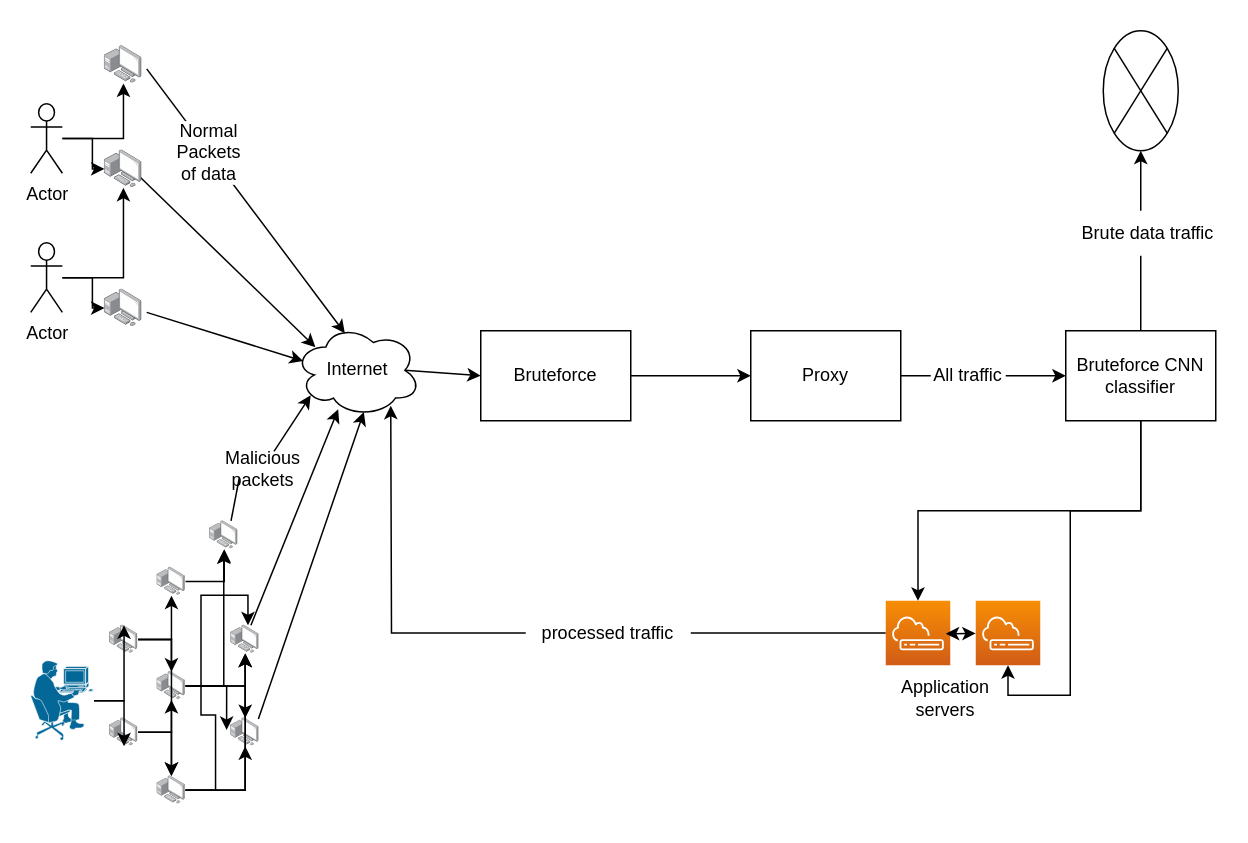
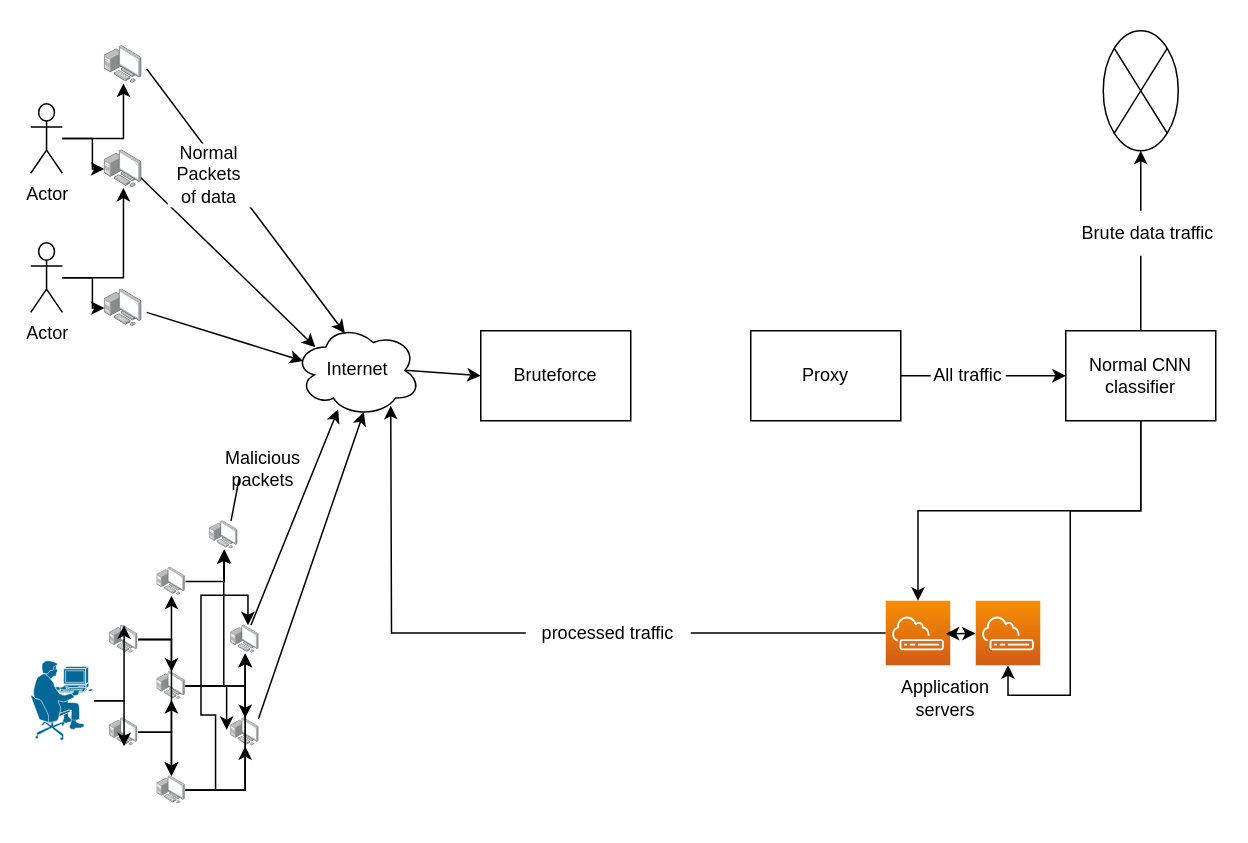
  <mxCell id="0" />
  <mxCell id="1" parent="0" />
  <mxCell id="2" value="" style="group" vertex="1" connectable="0" parent="1"><mxGeometry x="20" y="30" width="260" height="510" as="geometry" /></mxCell>
  <mxCell id="3" value="Internet" style="ellipse;shape=cloud;whiteSpace=wrap;html=1;" vertex="1" parent="2"><mxGeometry x="175.676" y="185.455" width="84.324" height="61.818" as="geometry" /></mxCell>
  <mxCell id="4" value="" style="group" vertex="1" connectable="0" parent="2"><mxGeometry width="175.676" height="510" as="geometry" /></mxCell>
  <mxCell id="5" value="Actor" style="shape=umlActor;verticalLabelPosition=bottom;verticalAlign=top;html=1;" vertex="1" parent="4"><mxGeometry y="38.636" width="21.081" height="46.364" as="geometry" /></mxCell>
  <mxCell id="6" value="Actor" style="shape=umlActor;verticalLabelPosition=bottom;verticalAlign=top;html=1;" vertex="1" parent="4"><mxGeometry y="131.364" width="21.081" height="46.364" as="geometry" /></mxCell>
  <mxCell id="7" value="" style="points=[];aspect=fixed;html=1;align=center;shadow=0;dashed=0;image;image=img/lib/allied_telesis/computer_and_terminals/Personal_Computer_with_Server.svg;" vertex="1" parent="4"><mxGeometry x="49.189" width="25.149" height="25.149" as="geometry" /></mxCell>
  <mxCell id="8" style="edgeStyle=orthogonalEdgeStyle;rounded=0;orthogonalLoop=1;jettySize=auto;html=1;" edge="1" parent="4" source="5" target="7"><mxGeometry relative="1" as="geometry" /></mxCell>
  <mxCell id="9" value="" style="points=[];aspect=fixed;html=1;align=center;shadow=0;dashed=0;image;image=img/lib/allied_telesis/computer_and_terminals/Personal_Computer_with_Server.svg;" vertex="1" parent="4"><mxGeometry x="49.189" y="162.273" width="25.149" height="25.149" as="geometry" /></mxCell>
  <mxCell id="10" style="edgeStyle=orthogonalEdgeStyle;rounded=0;orthogonalLoop=1;jettySize=auto;html=1;" edge="1" parent="4" source="6" target="9"><mxGeometry relative="1" as="geometry" /></mxCell>
  <mxCell id="11" value="" style="shape=mxgraph.cisco.people.pc_man;html=1;pointerEvents=1;dashed=0;fillColor=#036897;strokeColor=#ffffff;strokeWidth=2;verticalLabelPosition=bottom;verticalAlign=top;align=center;outlineConnect=0;" vertex="1" parent="4"><mxGeometry y="409.545" width="42.162" height="54.091" as="geometry" /></mxCell>
  <mxCell id="12" value="" style="points=[];aspect=fixed;html=1;align=center;shadow=0;dashed=0;image;image=img/lib/allied_telesis/computer_and_terminals/Personal_Computer_with_Server.svg;" vertex="1" parent="4"><mxGeometry x="52.703" y="386.364" width="18.862" height="18.862" as="geometry" /></mxCell>
  <mxCell id="13" style="edgeStyle=orthogonalEdgeStyle;rounded=0;orthogonalLoop=1;jettySize=auto;html=1;" edge="1" parent="4" source="11" target="12"><mxGeometry relative="1" as="geometry" /></mxCell>
  <mxCell id="14" value="" style="points=[];aspect=fixed;html=1;align=center;shadow=0;dashed=0;image;image=img/lib/allied_telesis/computer_and_terminals/Personal_Computer_with_Server.svg;" vertex="1" parent="4"><mxGeometry x="52.703" y="448.182" width="18.862" height="18.862" as="geometry" /></mxCell>
  <mxCell id="15" style="edgeStyle=orthogonalEdgeStyle;rounded=0;orthogonalLoop=1;jettySize=auto;html=1;" edge="1" parent="4" source="11" target="14"><mxGeometry relative="1" as="geometry" /></mxCell>
  <mxCell id="16" value="" style="points=[];aspect=fixed;html=1;align=center;shadow=0;dashed=0;image;image=img/lib/allied_telesis/computer_and_terminals/Personal_Computer_with_Server.svg;" vertex="1" parent="4"><mxGeometry x="84.324" y="347.727" width="18.862" height="18.862" as="geometry" /></mxCell>
  <mxCell id="17" style="edgeStyle=orthogonalEdgeStyle;rounded=0;orthogonalLoop=1;jettySize=auto;html=1;" edge="1" parent="4" source="12" target="16"><mxGeometry relative="1" as="geometry" /></mxCell>
  <mxCell id="18" value="" style="points=[];aspect=fixed;html=1;align=center;shadow=0;dashed=0;image;image=img/lib/allied_telesis/computer_and_terminals/Personal_Computer_with_Server.svg;" vertex="1" parent="4"><mxGeometry x="84.324" y="417.273" width="18.862" height="18.862" as="geometry" /></mxCell>
  <mxCell id="19" style="edgeStyle=orthogonalEdgeStyle;rounded=0;orthogonalLoop=1;jettySize=auto;html=1;" edge="1" parent="4" source="12" target="18"><mxGeometry relative="1" as="geometry" /></mxCell>
  <mxCell id="20" style="edgeStyle=orthogonalEdgeStyle;rounded=0;orthogonalLoop=1;jettySize=auto;html=1;" edge="1" parent="4" source="14" target="18"><mxGeometry relative="1" as="geometry" /></mxCell>
  <mxCell id="21" value="" style="points=[];aspect=fixed;html=1;align=center;shadow=0;dashed=0;image;image=img/lib/allied_telesis/computer_and_terminals/Personal_Computer_with_Server.svg;" vertex="1" parent="4"><mxGeometry x="84.324" y="486.818" width="18.862" height="18.862" as="geometry" /></mxCell>
  <mxCell id="22" style="edgeStyle=orthogonalEdgeStyle;rounded=0;orthogonalLoop=1;jettySize=auto;html=1;" edge="1" parent="4" source="12" target="21"><mxGeometry relative="1" as="geometry" /></mxCell>
  <mxCell id="23" style="edgeStyle=orthogonalEdgeStyle;rounded=0;orthogonalLoop=1;jettySize=auto;html=1;" edge="1" parent="4" source="14" target="21"><mxGeometry relative="1" as="geometry" /></mxCell>
  <mxCell id="24" value="" style="points=[];aspect=fixed;html=1;align=center;shadow=0;dashed=0;image;image=img/lib/allied_telesis/computer_and_terminals/Personal_Computer_with_Server.svg;" vertex="1" parent="4"><mxGeometry x="133.514" y="448.182" width="18.862" height="18.862" as="geometry" /></mxCell>
  <mxCell id="25" style="edgeStyle=orthogonalEdgeStyle;rounded=0;orthogonalLoop=1;jettySize=auto;html=1;" edge="1" parent="4" source="18" target="24"><mxGeometry relative="1" as="geometry" /></mxCell>
  <mxCell id="26" style="edgeStyle=orthogonalEdgeStyle;rounded=0;orthogonalLoop=1;jettySize=auto;html=1;entryX=-0.156;entryY=0.422;entryDx=0;entryDy=0;entryPerimeter=0;" edge="1" parent="4" source="18" target="24"><mxGeometry relative="1" as="geometry" /></mxCell>
  <mxCell id="27" style="edgeStyle=orthogonalEdgeStyle;rounded=0;orthogonalLoop=1;jettySize=auto;html=1;" edge="1" parent="4" source="21" target="24"><mxGeometry relative="1" as="geometry" /></mxCell>
  <mxCell id="28" value="" style="points=[];aspect=fixed;html=1;align=center;shadow=0;dashed=0;image;image=img/lib/allied_telesis/computer_and_terminals/Personal_Computer_with_Server.svg;" vertex="1" parent="4"><mxGeometry x="133.514" y="386.364" width="18.862" height="18.862" as="geometry" /></mxCell>
  <mxCell id="29" style="edgeStyle=orthogonalEdgeStyle;rounded=0;orthogonalLoop=1;jettySize=auto;html=1;" edge="1" parent="4" source="18" target="28"><mxGeometry relative="1" as="geometry" /></mxCell>
  <mxCell id="30" style="edgeStyle=orthogonalEdgeStyle;rounded=0;orthogonalLoop=1;jettySize=auto;html=1;" edge="1" parent="4" source="21" target="28"><mxGeometry relative="1" as="geometry" /></mxCell>
  <mxCell id="31" style="edgeStyle=orthogonalEdgeStyle;rounded=0;orthogonalLoop=1;jettySize=auto;html=1;" edge="1" parent="4" source="21" target="28"><mxGeometry relative="1" as="geometry" /></mxCell>
  <mxCell id="32" style="edgeStyle=orthogonalEdgeStyle;rounded=0;orthogonalLoop=1;jettySize=auto;html=1;entryX=0.6;entryY=0;entryDx=0;entryDy=0;entryPerimeter=0;" edge="1" parent="4" source="21" target="28"><mxGeometry relative="1" as="geometry" /></mxCell>
  <mxCell id="33" value="" style="points=[];aspect=fixed;html=1;align=center;shadow=0;dashed=0;image;image=img/lib/allied_telesis/computer_and_terminals/Personal_Computer_with_Server.svg;" vertex="1" parent="4"><mxGeometry x="119.459" y="316.818" width="18.862" height="18.862" as="geometry" /></mxCell>
  <mxCell id="34" style="edgeStyle=orthogonalEdgeStyle;rounded=0;orthogonalLoop=1;jettySize=auto;html=1;" edge="1" parent="4" source="16" target="33"><mxGeometry relative="1" as="geometry" /></mxCell>
  <mxCell id="35" style="edgeStyle=orthogonalEdgeStyle;rounded=0;orthogonalLoop=1;jettySize=auto;html=1;entryX=0.489;entryY=1.044;entryDx=0;entryDy=0;entryPerimeter=0;" edge="1" parent="4" source="18" target="33"><mxGeometry relative="1" as="geometry" /></mxCell>
  <mxCell id="36" value="" style="endArrow=classic;html=1;rounded=0;entryX=0.4;entryY=0.1;entryDx=0;entryDy=0;entryPerimeter=0;" edge="1" parent="4" target="3"><mxGeometry width="50" height="50" relative="1" as="geometry"><mxPoint x="77.297" y="15.455" as="sourcePoint" /><mxPoint x="112.432" y="-23.182" as="targetPoint" /></mxGeometry></mxCell>
  <mxCell id="37" value="" style="endArrow=classic;html=1;rounded=0;entryX=0.167;entryY=0.25;entryDx=0;entryDy=0;entryPerimeter=0;" edge="1" parent="4" target="3"><mxGeometry width="50" height="50" relative="1" as="geometry"><mxPoint x="70.27" y="85" as="sourcePoint" /><mxPoint x="202.378" y="261.182" as="targetPoint" /></mxGeometry></mxCell>
  <mxCell id="38" value="" style="endArrow=classic;html=1;rounded=0;entryX=0.07;entryY=0.4;entryDx=0;entryDy=0;entryPerimeter=0;" edge="1" parent="4" target="3"><mxGeometry width="50" height="50" relative="1" as="geometry"><mxPoint x="77.297" y="177.727" as="sourcePoint" /><mxPoint x="196.785" y="293.636" as="targetPoint" /></mxGeometry></mxCell>
  <mxCell id="39" value="" style="points=[];aspect=fixed;html=1;align=center;shadow=0;dashed=0;image;image=img/lib/allied_telesis/computer_and_terminals/Personal_Computer_with_Server.svg;" vertex="1" parent="4"><mxGeometry x="49.189" y="69.545" width="25.149" height="25.149" as="geometry" /></mxCell>
  <mxCell id="40" style="edgeStyle=orthogonalEdgeStyle;rounded=0;orthogonalLoop=1;jettySize=auto;html=1;" edge="1" parent="4" source="5" target="39"><mxGeometry relative="1" as="geometry" /></mxCell>
  <mxCell id="41" style="edgeStyle=orthogonalEdgeStyle;rounded=0;orthogonalLoop=1;jettySize=auto;html=1;" edge="1" parent="4" source="6" target="39"><mxGeometry relative="1" as="geometry" /></mxCell>
- <mxCell id="42" value="Normal Packets of data" style="text;html=1;align=center;verticalAlign=middle;whiteSpace=wrap;rounded=0;fillColor=default;" vertex="1" parent="4"><mxGeometry x="91.351" y="50.227" width="56.216" height="42.5" as="geometry" /></mxCell>
+ <mxCell id="42" value="Normal Packets of data" style="text;html=1;align=center;verticalAlign=middle;whiteSpace=wrap;rounded=0;fillColor=default;" vertex="1" parent="4"><mxGeometry x="91.351" y="65.227" width="56.216" height="42.5" as="geometry" /></mxCell>
  <mxCell id="43" value="Malicious packets" style="text;html=1;strokeColor=none;fillColor=default;align=center;verticalAlign=middle;whiteSpace=wrap;rounded=0;" vertex="1" parent="4"><mxGeometry x="133.514" y="270.455" width="42.162" height="23.182" as="geometry" /></mxCell>
  <mxCell id="44" value="" style="endArrow=none;html=1;rounded=0;entryX=0.13;entryY=0.77;entryDx=0;entryDy=0;entryPerimeter=0;" edge="1" parent="4" target="43"><mxGeometry width="50" height="50" relative="1" as="geometry"><mxPoint x="133.514" y="316.818" as="sourcePoint" /><mxPoint x="186.638" y="233.055" as="targetPoint" /></mxGeometry></mxCell>
- <mxCell id="45" value="" style="endArrow=classic;html=1;rounded=0;entryX=0.13;entryY=0.77;entryDx=0;entryDy=0;entryPerimeter=0;startArrow=none;" edge="1" parent="2" source="43" target="3"><mxGeometry width="50" height="50" relative="1" as="geometry"><mxPoint x="112.432" y="278.182" as="sourcePoint" /><mxPoint x="147.568" y="239.545" as="targetPoint" /></mxGeometry></mxCell>
  <mxCell id="46" value="" style="endArrow=classic;html=1;rounded=0;entryX=0.55;entryY=0.95;entryDx=0;entryDy=0;entryPerimeter=0;exitX=0.967;exitY=0.033;exitDx=0;exitDy=0;exitPerimeter=0;" edge="1" parent="2" source="24" target="3"><mxGeometry width="50" height="50" relative="1" as="geometry"><mxPoint x="175.821" y="432.727" as="sourcePoint" /><mxPoint x="221.773" y="287.145" as="targetPoint" /></mxGeometry></mxCell>
  <mxCell id="47" value="" style="endArrow=classic;html=1;rounded=0;entryX=0.347;entryY=0.921;entryDx=0;entryDy=0;entryPerimeter=0;" edge="1" parent="2" source="28" target="3"><mxGeometry width="50" height="50" relative="1" as="geometry"><mxPoint x="161.622" y="363.182" as="sourcePoint" /><mxPoint x="214.746" y="279.418" as="targetPoint" /></mxGeometry></mxCell>
  <mxCell id="48" value="Bruteforce" style="rounded=0;whiteSpace=wrap;html=1;fillColor=default;" vertex="1" parent="1"><mxGeometry x="320" y="220" width="100" height="60" as="geometry" /></mxCell>
  <mxCell id="49" value="Proxy" style="rounded=0;whiteSpace=wrap;html=1;fillColor=default;" vertex="1" parent="1"><mxGeometry x="500" y="220" width="100" height="60" as="geometry" /></mxCell>
  <mxCell id="50" style="edgeStyle=orthogonalEdgeStyle;rounded=0;orthogonalLoop=1;jettySize=auto;html=1;exitX=0.5;exitY=1;exitDx=0;exitDy=0;entryX=0.5;entryY=0;entryDx=0;entryDy=0;entryPerimeter=0;" edge="1" parent="1" source="52" target="61"><mxGeometry relative="1" as="geometry" /></mxCell>
  <mxCell id="51" style="edgeStyle=orthogonalEdgeStyle;rounded=0;orthogonalLoop=1;jettySize=auto;html=1;entryX=0.5;entryY=1;entryDx=0;entryDy=0;entryPerimeter=0;" edge="1" parent="1" source="52" target="62"><mxGeometry relative="1" as="geometry"><Array as="points"><mxPoint x="760" y="340" /><mxPoint x="713" y="340" /><mxPoint x="713" y="463" /><mxPoint x="672" y="463" /></Array></mxGeometry></mxCell>
- <mxCell id="52" value="Bruteforce CNN classifier" style="rounded=0;whiteSpace=wrap;html=1;fillColor=default;" vertex="1" parent="1"><mxGeometry x="710" y="220" width="100" height="60" as="geometry" /></mxCell>
+ <mxCell id="52" value="Normal CNN classifier" style="rounded=0;whiteSpace=wrap;html=1;fillColor=default;" vertex="1" parent="1"><mxGeometry x="710" y="220" width="100" height="60" as="geometry" /></mxCell>
  <mxCell id="53" value="" style="endArrow=classic;html=1;rounded=0;exitX=0.875;exitY=0.5;exitDx=0;exitDy=0;exitPerimeter=0;entryX=0;entryY=0.5;entryDx=0;entryDy=0;" edge="1" parent="1" source="3" target="48"><mxGeometry width="50" height="50" relative="1" as="geometry"><mxPoint x="270" y="290" as="sourcePoint" /><mxPoint x="320" y="240" as="targetPoint" /></mxGeometry></mxCell>
- <mxCell id="54" value="" style="endArrow=classic;html=1;rounded=0;exitX=1;exitY=0.5;exitDx=0;exitDy=0;entryX=0;entryY=0.5;entryDx=0;entryDy=0;" edge="1" parent="1" source="48" target="49"><mxGeometry width="50" height="50" relative="1" as="geometry"><mxPoint x="420" y="300" as="sourcePoint" /><mxPoint x="490" y="250" as="targetPoint" /></mxGeometry></mxCell>
  <mxCell id="55" value="" style="endArrow=classic;html=1;rounded=0;entryX=0;entryY=0.5;entryDx=0;entryDy=0;" edge="1" parent="1" target="52"><mxGeometry width="50" height="50" relative="1" as="geometry"><mxPoint x="600" y="250" as="sourcePoint" /><mxPoint x="650" y="200" as="targetPoint" /></mxGeometry></mxCell>
  <mxCell id="56" value="" style="shape=sumEllipse;perimeter=ellipsePerimeter;whiteSpace=wrap;html=1;backgroundOutline=1;fillColor=default;" vertex="1" parent="1"><mxGeometry x="735" y="20" width="50" height="80" as="geometry" /></mxCell>
  <mxCell id="57" value="" style="endArrow=classic;html=1;rounded=0;exitX=0.5;exitY=0;exitDx=0;exitDy=0;" edge="1" parent="1" source="52" target="56"><mxGeometry width="50" height="50" relative="1" as="geometry"><mxPoint x="750" y="220" as="sourcePoint" /><mxPoint x="800" y="170" as="targetPoint" /></mxGeometry></mxCell>
  <mxCell id="58" value="Brute data traffic&lt;br&gt;" style="text;html=1;strokeColor=none;fillColor=default;align=center;verticalAlign=middle;whiteSpace=wrap;rounded=0;" vertex="1" parent="1"><mxGeometry x="720" y="140" width="90" height="30" as="geometry" /></mxCell>
  <mxCell id="59" value="All traffic" style="text;html=1;strokeColor=none;fillColor=default;align=center;verticalAlign=middle;whiteSpace=wrap;rounded=0;" vertex="1" parent="1"><mxGeometry x="620" y="235" width="50" height="30" as="geometry" /></mxCell>
  <mxCell id="60" style="edgeStyle=orthogonalEdgeStyle;rounded=0;orthogonalLoop=1;jettySize=auto;html=1;" edge="1" parent="1" source="61"><mxGeometry relative="1" as="geometry"><mxPoint x="260" y="270" as="targetPoint" /></mxGeometry></mxCell>
  <mxCell id="61" value="" style="sketch=0;points=[[0,0,0],[0.25,0,0],[0.5,0,0],[0.75,0,0],[1,0,0],[0,1,0],[0.25,1,0],[0.5,1,0],[0.75,1,0],[1,1,0],[0,0.25,0],[0,0.5,0],[0,0.75,0],[1,0.25,0],[1,0.5,0],[1,0.75,0]];outlineConnect=0;fontColor=#232F3E;gradientColor=#F78E04;gradientDirection=north;fillColor=#D05C17;strokeColor=#ffffff;dashed=0;verticalLabelPosition=bottom;verticalAlign=top;align=center;html=1;fontSize=12;fontStyle=0;aspect=fixed;shape=mxgraph.aws4.resourceIcon;resIcon=mxgraph.aws4.outposts_1u_and_2u_servers;" vertex="1" parent="1"><mxGeometry x="590" y="400" width="43" height="43" as="geometry" /></mxCell>
  <mxCell id="62" value="" style="sketch=0;points=[[0,0,0],[0.25,0,0],[0.5,0,0],[0.75,0,0],[1,0,0],[0,1,0],[0.25,1,0],[0.5,1,0],[0.75,1,0],[1,1,0],[0,0.25,0],[0,0.5,0],[0,0.75,0],[1,0.25,0],[1,0.5,0],[1,0.75,0]];outlineConnect=0;fontColor=#232F3E;gradientColor=#F78E04;gradientDirection=north;fillColor=#D05C17;strokeColor=#ffffff;dashed=0;verticalLabelPosition=bottom;verticalAlign=top;align=center;html=1;fontSize=12;fontStyle=0;aspect=fixed;shape=mxgraph.aws4.resourceIcon;resIcon=mxgraph.aws4.outposts_1u_and_2u_servers;" vertex="1" parent="1"><mxGeometry x="650" y="400" width="43" height="43" as="geometry" /></mxCell>
  <mxCell id="63" value="Application servers" style="text;html=1;strokeColor=none;fillColor=none;align=center;verticalAlign=middle;whiteSpace=wrap;rounded=0;" vertex="1" parent="1"><mxGeometry x="600" y="450" width="60" height="30" as="geometry" /></mxCell>
  <mxCell id="64" value="" style="endArrow=classic;startArrow=classic;html=1;rounded=0;" edge="1" parent="1" target="62"><mxGeometry width="50" height="50" relative="1" as="geometry"><mxPoint x="630" y="422" as="sourcePoint" /><mxPoint x="630" y="380" as="targetPoint" /></mxGeometry></mxCell>
  <mxCell id="65" value="processed traffic" style="text;html=1;strokeColor=none;fillColor=default;align=center;verticalAlign=middle;whiteSpace=wrap;rounded=0;" vertex="1" parent="1"><mxGeometry x="350" y="406.5" width="110" height="30" as="geometry" /></mxCell>
